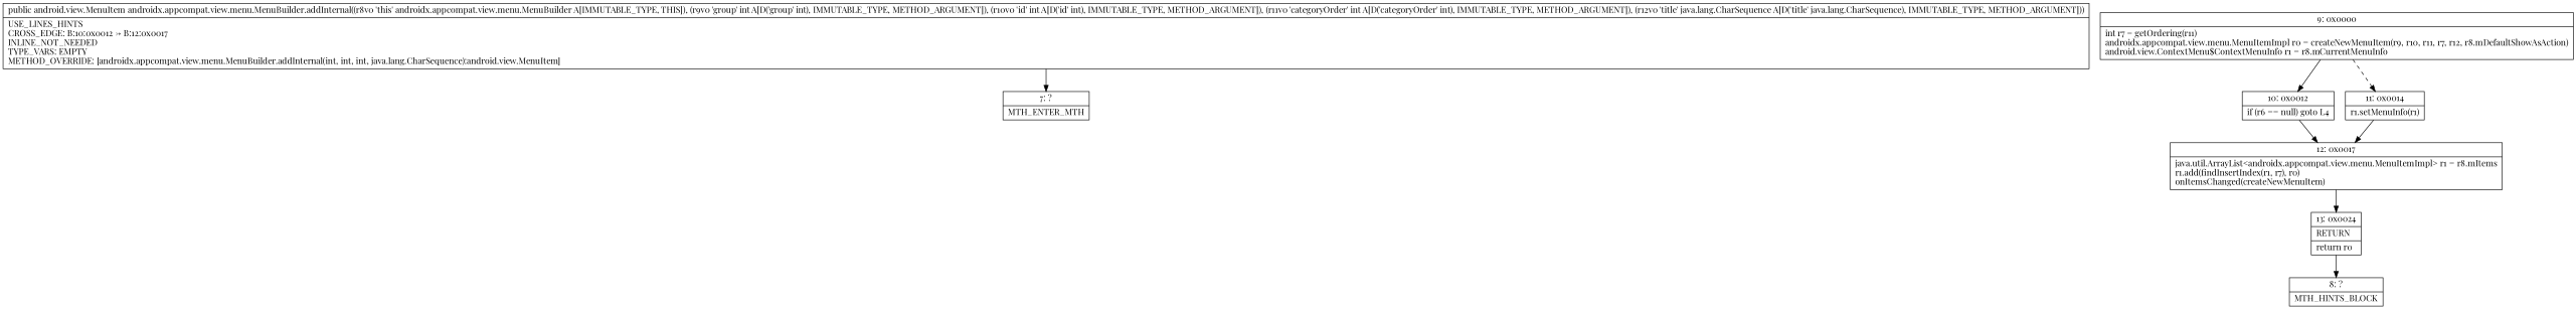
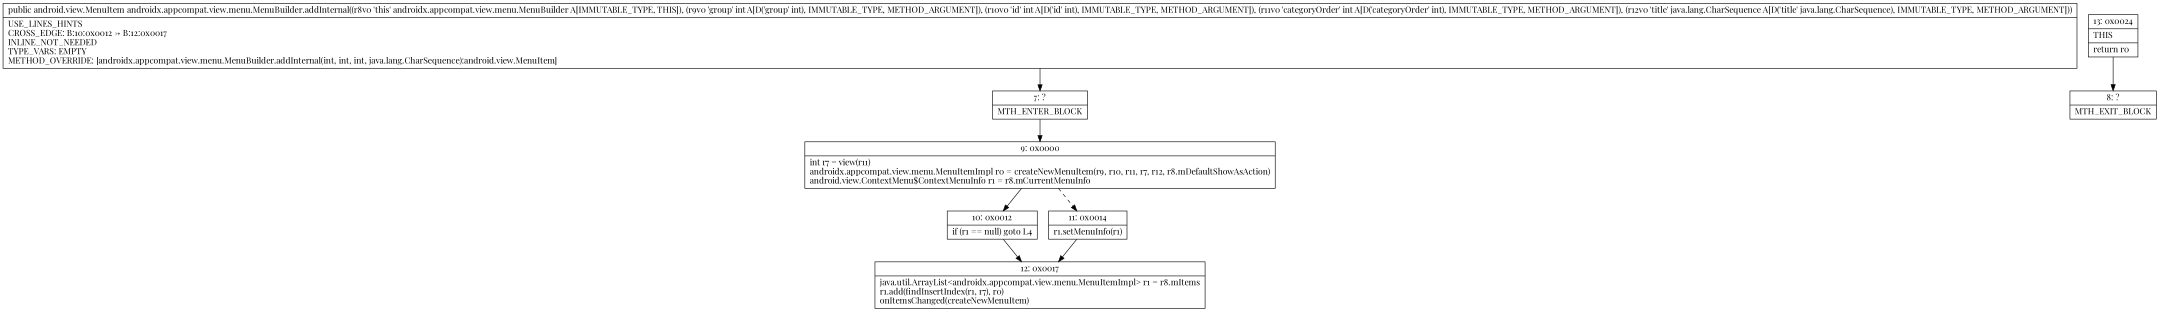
  digraph {
    fontname="Playfair Display"
    node [fontname="Playfair Display" shape=record]
    edge [fontname="Playfair Display"]
-   n1 [label="{7\:\ ?|MTH_ENTER_MTH\l}"]
-   n2 [label="{9\:\ 0x0000|int r7 = getOrdering(r11)\landroidx.appcompat.view.menu.MenuItemImpl r0 = createNewMenuItem(r9, r10, r11, r7, r12, r8.mDefaultShowAsAction)\landroid.view.ContextMenu$ContextMenuInfo r1 = r8.mCurrentMenuInfo\l}"]
-   n3 [label="{10\:\ 0x0012|if (r6 == null) goto L4\l}"]
+   n1 [label="{7\:\ ?|MTH_ENTER_BLOCK\l}"]
+   n2 [label="{9\:\ 0x0000|int r7 = view(r11)\landroidx.appcompat.view.menu.MenuItemImpl r0 = createNewMenuItem(r9, r10, r11, r7, r12, r8.mDefaultShowAsAction)\landroid.view.ContextMenu$ContextMenuInfo r1 = r8.mCurrentMenuInfo\l}"]
+   n3 [label="{10\:\ 0x0012|if (r1 == null) goto L4\l}"]
    n4 [label="{11\:\ 0x0014|r1.setMenuInfo(r1)\l}"]
    n5 [label="{12\:\ 0x0017|java.util.ArrayList\<androidx.appcompat.view.menu.MenuItemImpl\> r1 = r8.mItems\lr1.add(findInsertIndex(r1, r7), r0)\lonItemsChanged(createNewMenuItem)\l}"]
-   n6 [label="{13\:\ 0x0024|RETURN\l|return r0\l}"]
-   n7 [label="{8\:\ ?|MTH_HINTS_BLOCK\l}"]
+   n6 [label="{13\:\ 0x0024|THIS\l|return r0\l}"]
+   n7 [label="{8\:\ ?|MTH_EXIT_BLOCK\l}"]
    n8 [label="{public android.view.MenuItem androidx.appcompat.view.menu.MenuBuilder.addInternal((r8v0 'this' androidx.appcompat.view.menu.MenuBuilder A[IMMUTABLE_TYPE, THIS]), (r9v0 'group' int A[D('group' int), IMMUTABLE_TYPE, METHOD_ARGUMENT]), (r10v0 'id' int A[D('id' int), IMMUTABLE_TYPE, METHOD_ARGUMENT]), (r11v0 'categoryOrder' int A[D('categoryOrder' int), IMMUTABLE_TYPE, METHOD_ARGUMENT]), (r12v0 'title' java.lang.CharSequence A[D('title' java.lang.CharSequence), IMMUTABLE_TYPE, METHOD_ARGUMENT]))  | USE_LINES_HINTS\lCROSS_EDGE: B:10:0x0012 \-\> B:12:0x0017\lINLINE_NOT_NEEDED\lTYPE_VARS: EMPTY\lMETHOD_OVERRIDE: [androidx.appcompat.view.menu.MenuBuilder.addInternal(int, int, int, java.lang.CharSequence):android.view.MenuItem]\l}"]
+   n1 -> n2
    n2 -> n3
    n2 -> n4 [style=dashed]
    n3 -> n5
    n4 -> n5
-   n5 -> n6
    n6 -> n7
    n8 -> n1
  }
